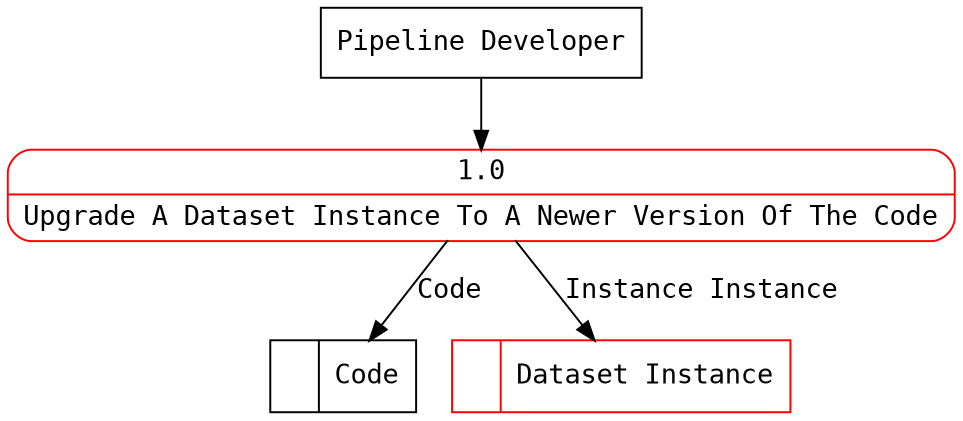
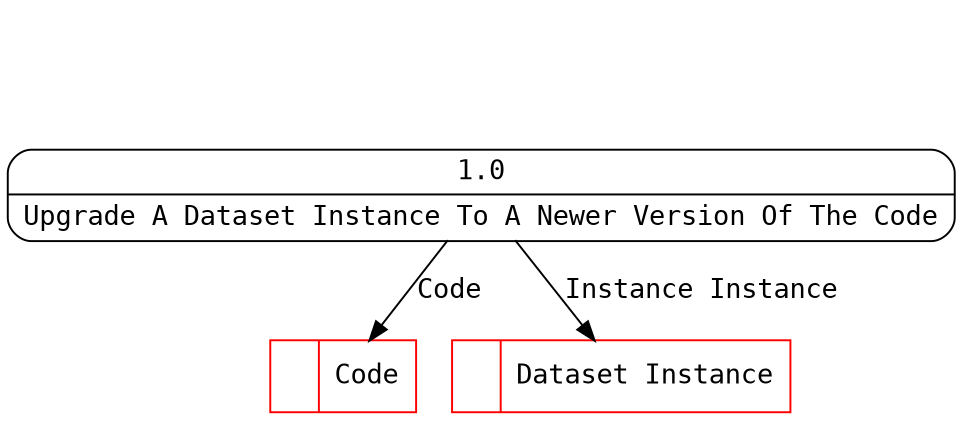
  digraph {
    fontname="DejaVu Sans Mono"
    node [fontname="DejaVu Sans Mono" shape=record]
    edge [fontname="DejaVu Sans Mono"]
-   n1 [color=black label="<f0>  |<f1> Code "]
+   n1 [color=red label="<f0>  |<f1> Code "]
    n2 [color=red label="<f0>  |<f1> Dataset Instance "]
-   n3 [label="Pipeline Developer" shape=box]
-   n4 [label="{<f0> 1.0|<f1> Upgrade A Dataset Instance To A Newer Version Of The Code }" shape=Mrecord color=red]
-   n3 -> n4
+   n4 [label="{<f0> 1.0|<f1> Upgrade A Dataset Instance To A Newer Version Of The Code }" shape=Mrecord]
    n4 -> n1 [label=Code]
    n4 -> n2 [label="Instance Instance"]
  }
